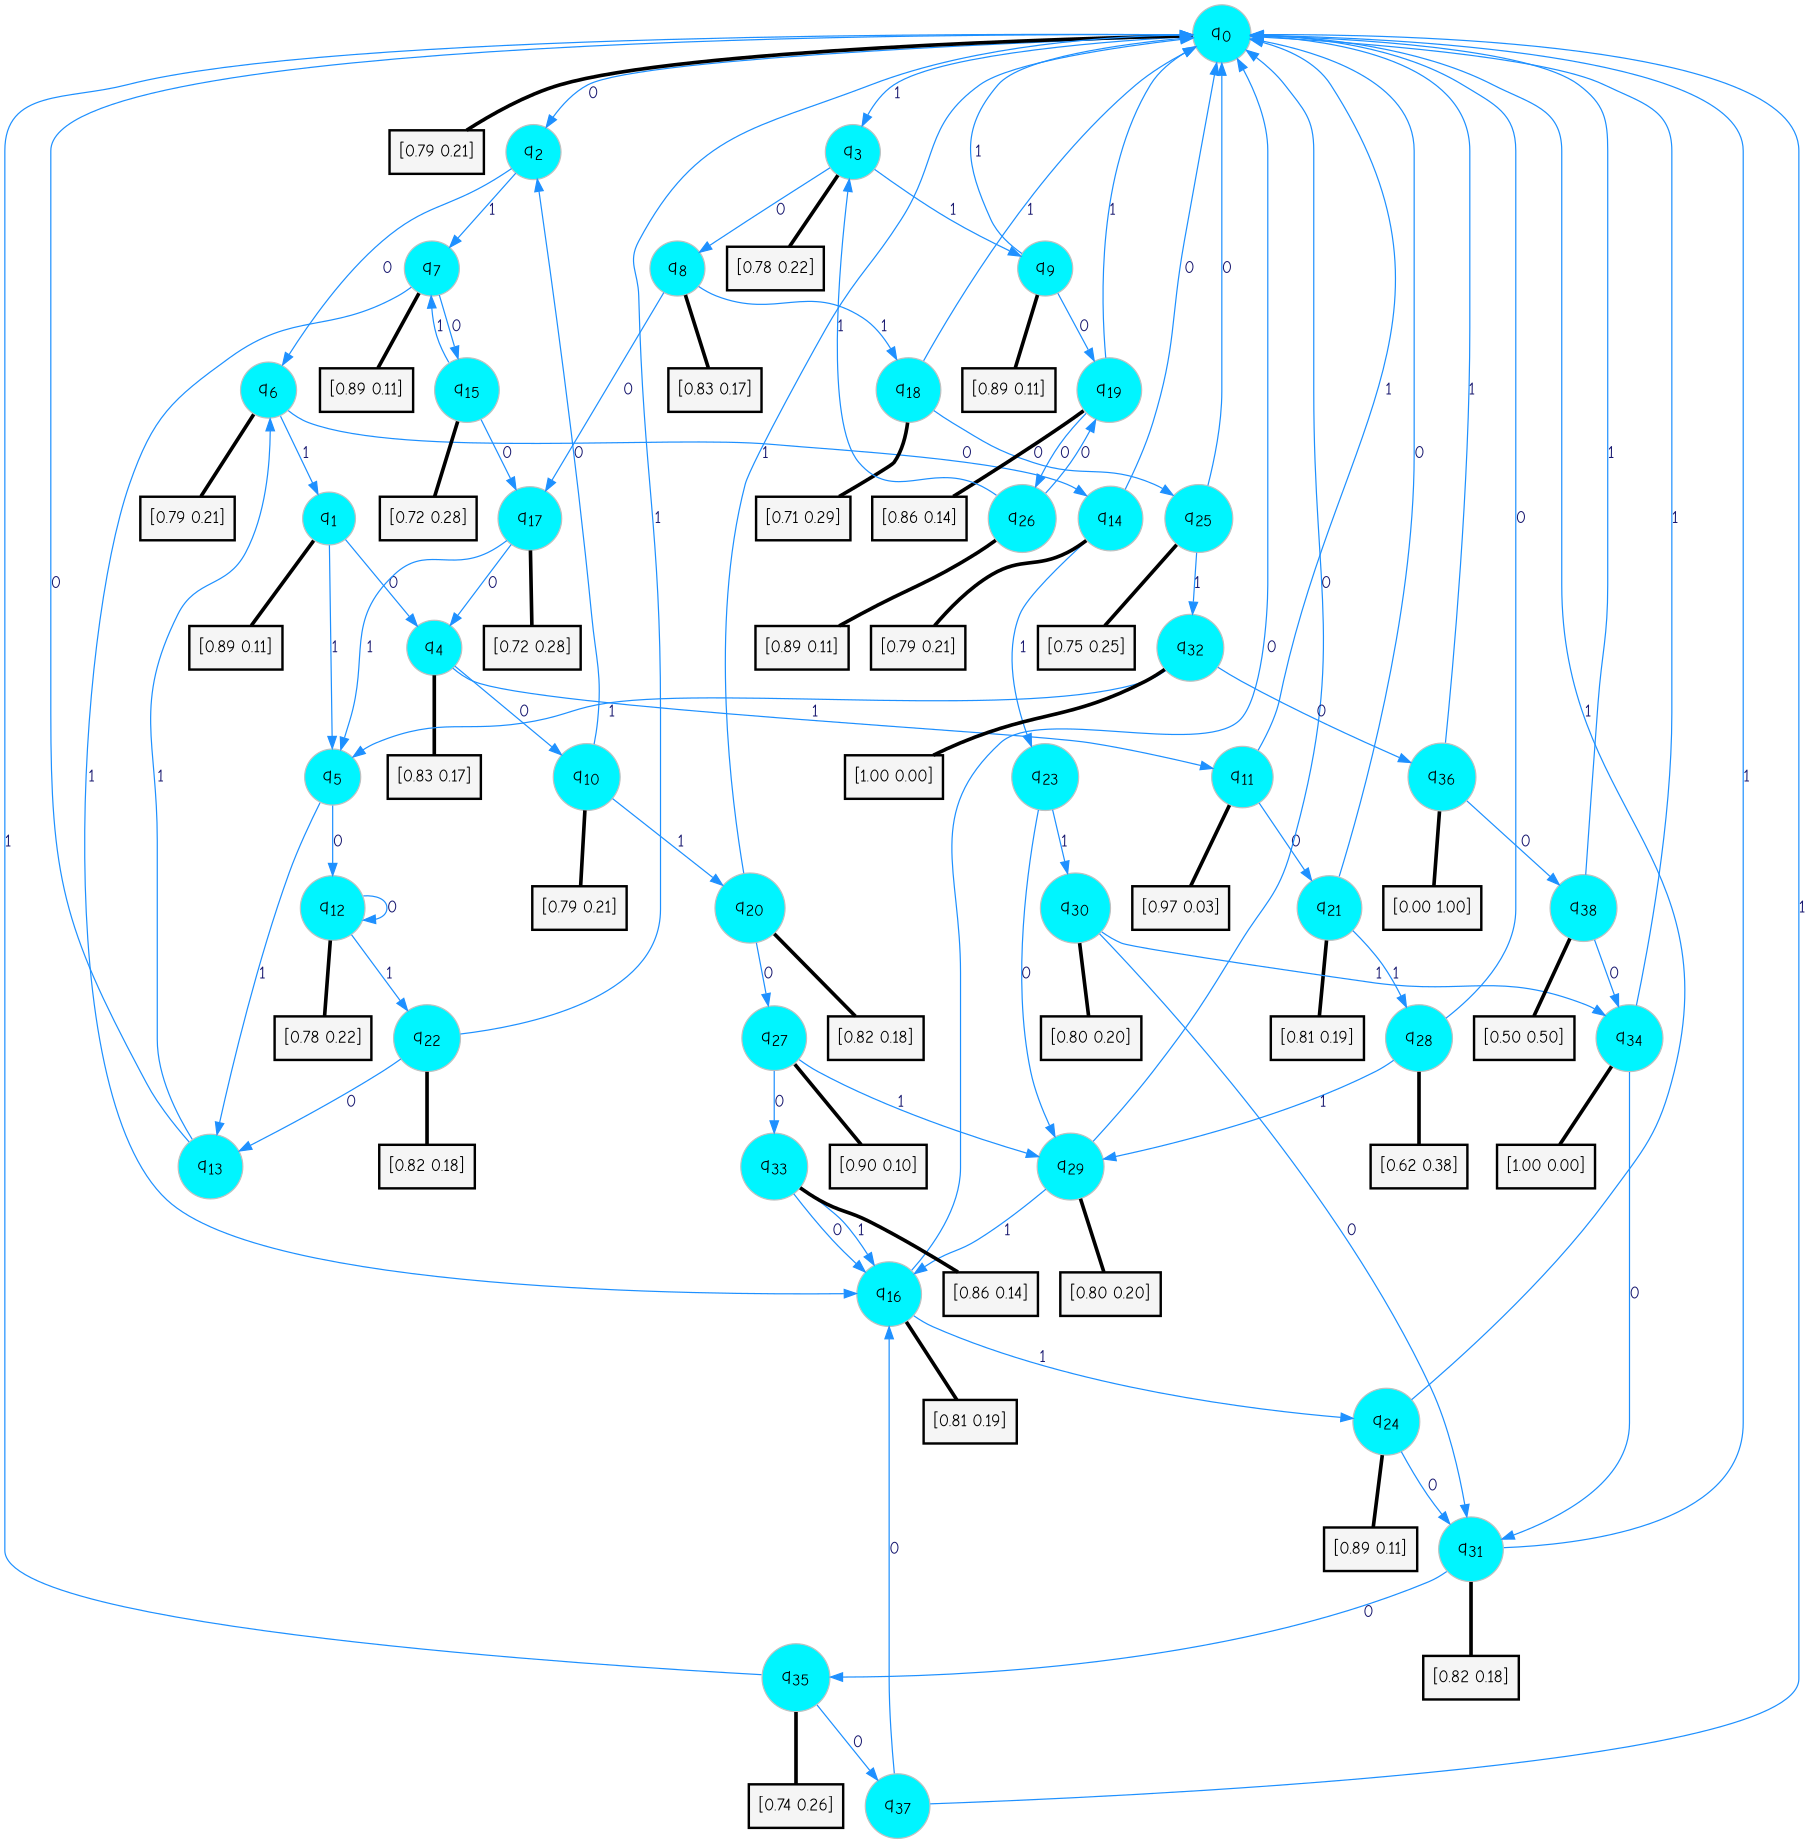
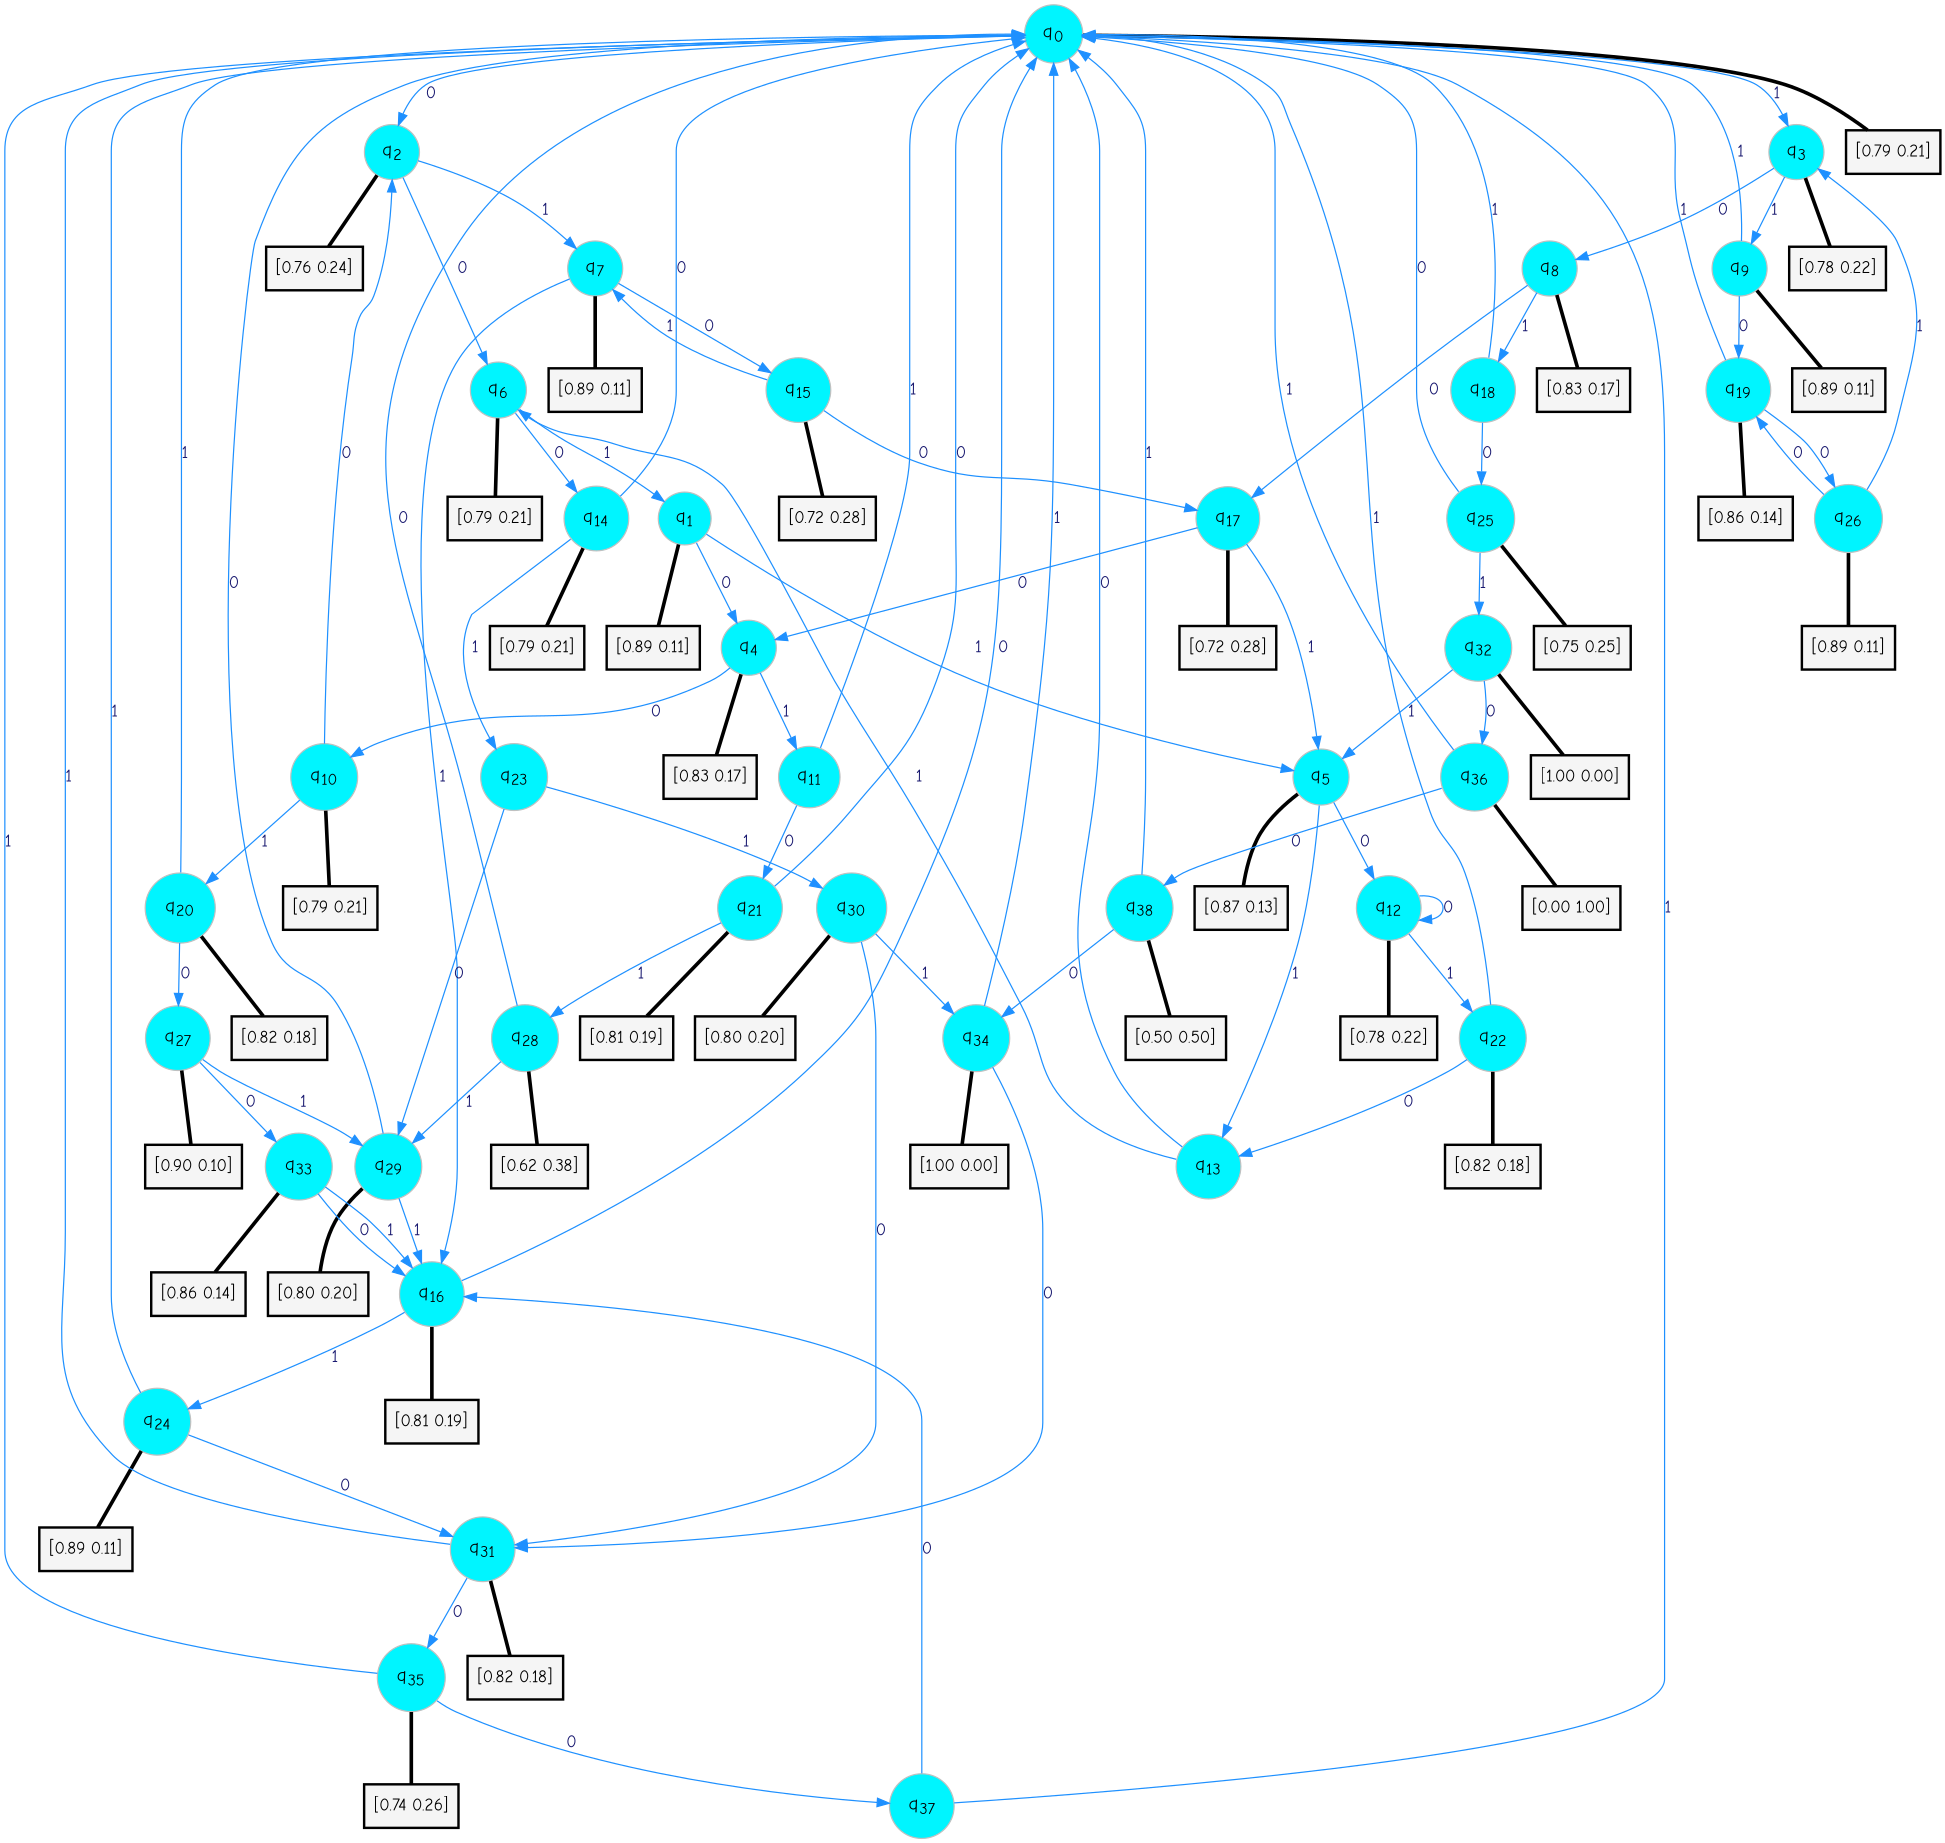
  digraph {
    fontname="Comic Neue"
    rankdir=TD
    node [color=gray fillcolor=turquoise1 fontcolor=black fontname="Comic Neue" fontsize=16 fontweight=bold shape=circle style=filled]
    edge [arrowsize=1 color=dodgerblue1 fontcolor=midnightblue fontname="Comic Neue" fontweight=bold penwidth=1 style=solid weight=20]
    n1 [label=<q<SUB>0</SUB>>]
    n2 [label=<q<SUB>2</SUB>>]
    n3 [label=<q<SUB>3</SUB>>]
    n4 [color=black fillcolor=whitesmoke fontsize=14 label="[0.79 0.21]" penwidth=2 shape=box]
    n5 [label=<q<SUB>6</SUB>>]
    n6 [label=<q<SUB>7</SUB>>]
+   n7 [color=black fillcolor=whitesmoke fontsize=14 label="[0.76 0.24]" penwidth=2 shape=box]
    n8 [label=<q<SUB>8</SUB>>]
    n9 [label=<q<SUB>9</SUB>>]
    n10 [color=black fillcolor=whitesmoke fontsize=14 label="[0.78 0.22]" penwidth=2 shape=box]
    n11 [label=<q<SUB>1</SUB>>]
    n12 [label=<q<SUB>4</SUB>>]
    n13 [label=<q<SUB>5</SUB>>]
    n14 [color=black fillcolor=whitesmoke fontsize=14 label="[0.89 0.11]" penwidth=2 shape=box]
    n15 [label=<q<SUB>10</SUB>>]
    n16 [label=<q<SUB>11</SUB>>]
    n17 [color=black fillcolor=whitesmoke fontsize=14 label="[0.83 0.17]" penwidth=2 shape=box]
    n18 [label=<q<SUB>12</SUB>>]
    n19 [label=<q<SUB>13</SUB>>]
+   n20 [color=black fillcolor=whitesmoke fontsize=14 label="[0.87 0.13]" penwidth=2 shape=box]
    n21 [label=<q<SUB>14</SUB>>]
    n22 [color=black fillcolor=whitesmoke fontsize=14 label="[0.79 0.21]" penwidth=2 shape=box]
    n23 [label=<q<SUB>15</SUB>>]
    n24 [label=<q<SUB>16</SUB>>]
    n25 [color=black fillcolor=whitesmoke fontsize=14 label="[0.89 0.11]" penwidth=2 shape=box]
    n26 [label=<q<SUB>17</SUB>>]
    n27 [label=<q<SUB>18</SUB>>]
    n28 [color=black fillcolor=whitesmoke fontsize=14 label="[0.83 0.17]" penwidth=2 shape=box]
    n29 [label=<q<SUB>19</SUB>>]
    n30 [color=black fillcolor=whitesmoke fontsize=14 label="[0.89 0.11]" penwidth=2 shape=box]
    n31 [label=<q<SUB>20</SUB>>]
    n32 [color=black fillcolor=whitesmoke fontsize=14 label="[0.79 0.21]" penwidth=2 shape=box]
    n33 [label=<q<SUB>21</SUB>>]
-   n34 [color=black fillcolor=whitesmoke fontsize=14 label="[0.97 0.03]" penwidth=2 shape=box]
    n35 [label=<q<SUB>22</SUB>>]
    n36 [color=black fillcolor=whitesmoke fontsize=14 label="[0.78 0.22]" penwidth=2 shape=box]
    n37 [label=<q<SUB>23</SUB>>]
    n38 [color=black fillcolor=whitesmoke fontsize=14 label="[0.79 0.21]" penwidth=2 shape=box]
    n39 [color=black fillcolor=whitesmoke fontsize=14 label="[0.72 0.28]" penwidth=2 shape=box]
    n40 [label=<q<SUB>24</SUB>>]
    n41 [color=black fillcolor=whitesmoke fontsize=14 label="[0.81 0.19]" penwidth=2 shape=box]
    n42 [color=black fillcolor=whitesmoke fontsize=14 label="[0.72 0.28]" penwidth=2 shape=box]
    n43 [label=<q<SUB>25</SUB>>]
-   n44 [color=black fillcolor=whitesmoke fontsize=14 label="[0.71 0.29]" penwidth=2 shape=box]
    n45 [label=<q<SUB>26</SUB>>]
    n46 [color=black fillcolor=whitesmoke fontsize=14 label="[0.86 0.14]" penwidth=2 shape=box]
    n47 [label=<q<SUB>27</SUB>>]
    n48 [color=black fillcolor=whitesmoke fontsize=14 label="[0.82 0.18]" penwidth=2 shape=box]
    n49 [label=<q<SUB>28</SUB>>]
    n50 [color=black fillcolor=whitesmoke fontsize=14 label="[0.81 0.19]" penwidth=2 shape=box]
    n51 [color=black fillcolor=whitesmoke fontsize=14 label="[0.82 0.18]" penwidth=2 shape=box]
    n52 [label=<q<SUB>29</SUB>>]
    n53 [label=<q<SUB>30</SUB>>]
    n54 [label=<q<SUB>31</SUB>>]
    n55 [color=black fillcolor=whitesmoke fontsize=14 label="[0.89 0.11]" penwidth=2 shape=box]
    n56 [label=<q<SUB>32</SUB>>]
    n57 [color=black fillcolor=whitesmoke fontsize=14 label="[0.75 0.25]" penwidth=2 shape=box]
    n58 [color=black fillcolor=whitesmoke fontsize=14 label="[0.89 0.11]" penwidth=2 shape=box]
    n59 [label=<q<SUB>33</SUB>>]
    n60 [color=black fillcolor=whitesmoke fontsize=14 label="[0.90 0.10]" penwidth=2 shape=box]
    n61 [color=black fillcolor=whitesmoke fontsize=14 label="[0.62 0.38]" penwidth=2 shape=box]
    n62 [color=black fillcolor=whitesmoke fontsize=14 label="[0.80 0.20]" penwidth=2 shape=box]
    n63 [label=<q<SUB>34</SUB>>]
    n64 [color=black fillcolor=whitesmoke fontsize=14 label="[0.80 0.20]" penwidth=2 shape=box]
    n65 [label=<q<SUB>35</SUB>>]
    n66 [color=black fillcolor=whitesmoke fontsize=14 label="[0.82 0.18]" penwidth=2 shape=box]
    n67 [label=<q<SUB>36</SUB>>]
    n68 [color=black fillcolor=whitesmoke fontsize=14 label="[1.00 0.00]" penwidth=2 shape=box]
    n69 [color=black fillcolor=whitesmoke fontsize=14 label="[0.86 0.14]" penwidth=2 shape=box]
    n70 [color=black fillcolor=whitesmoke fontsize=14 label="[1.00 0.00]" penwidth=2 shape=box]
    n71 [label=<q<SUB>37</SUB>>]
    n72 [color=black fillcolor=whitesmoke fontsize=14 label="[0.74 0.26]" penwidth=2 shape=box]
    n73 [label=<q<SUB>38</SUB>>]
    n74 [color=black fillcolor=whitesmoke fontsize=14 label="[0.00 1.00]" penwidth=2 shape=box]
    n75 [color=black fillcolor=whitesmoke fontsize=14 label="[0.50 0.50]" penwidth=2 shape=box]
    n1 -> n2 [label=0]
    n1 -> n3 [label=1]
    n1 -> n4 [arrowhead=none color=black penwidth=3]
    n2 -> n5 [label=0]
    n2 -> n6 [label=1]
+   n2 -> n7 [arrowhead=none color=black penwidth=3]
    n3 -> n8 [label=0]
    n3 -> n9 [label=1]
    n3 -> n10 [arrowhead=none color=black penwidth=3]
    n5 -> n11 [label=1]
    n5 -> n21 [label=0]
    n5 -> n22 [arrowhead=none color=black penwidth=3]
    n6 -> n23 [label=0]
    n6 -> n24 [label=1]
    n6 -> n25 [arrowhead=none color=black penwidth=3]
    n8 -> n26 [label=0]
    n8 -> n27 [label=1]
    n8 -> n28 [arrowhead=none color=black penwidth=3]
    n9 -> n1 [label=1]
    n9 -> n29 [label=0]
    n9 -> n30 [arrowhead=none color=black penwidth=3]
    n11 -> n12 [label=0]
    n11 -> n13 [label=1]
    n11 -> n14 [arrowhead=none color=black penwidth=3]
    n12 -> n15 [label=0]
    n12 -> n16 [label=1]
    n12 -> n17 [arrowhead=none color=black penwidth=3]
    n13 -> n18 [label=0]
    n13 -> n19 [label=1]
+   n13 -> n20 [arrowhead=none color=black penwidth=3]
    n15 -> n2 [label=0]
    n15 -> n31 [label=1]
    n15 -> n32 [arrowhead=none color=black penwidth=3]
    n16 -> n1 [label=1]
    n16 -> n33 [label=0]
-   n16 -> n34 [arrowhead=none color=black penwidth=3]
    n18 -> n18 [label=0]
    n18 -> n35 [label=1]
    n18 -> n36 [arrowhead=none color=black penwidth=3]
    n19 -> n1 [label=0]
    n19 -> n5 [label=1]
    n21 -> n1 [label=0]
    n21 -> n37 [label=1]
    n21 -> n38 [arrowhead=none color=black penwidth=3]
    n23 -> n6 [label=1]
    n23 -> n26 [label=0]
    n23 -> n39 [arrowhead=none color=black penwidth=3]
    n24 -> n1 [label=0]
    n24 -> n40 [label=1]
    n24 -> n41 [arrowhead=none color=black penwidth=3]
    n26 -> n12 [label=0]
    n26 -> n13 [label=1]
    n26 -> n42 [arrowhead=none color=black penwidth=3]
    n27 -> n1 [label=1]
    n27 -> n43 [label=0]
-   n27 -> n44 [arrowhead=none color=black penwidth=3]
    n29 -> n1 [label=1]
    n29 -> n45 [label=0]
    n29 -> n46 [arrowhead=none color=black penwidth=3]
    n31 -> n1 [label=1]
    n31 -> n47 [label=0]
    n31 -> n48 [arrowhead=none color=black penwidth=3]
    n33 -> n1 [label=0]
    n33 -> n49 [label=1]
    n33 -> n50 [arrowhead=none color=black penwidth=3]
    n35 -> n1 [label=1]
    n35 -> n19 [label=0]
    n35 -> n51 [arrowhead=none color=black penwidth=3]
    n37 -> n52 [label=0]
    n37 -> n53 [label=1]
    n40 -> n1 [label=1]
    n40 -> n54 [label=0]
    n40 -> n55 [arrowhead=none color=black penwidth=3]
    n43 -> n1 [label=0]
    n43 -> n56 [label=1]
    n43 -> n57 [arrowhead=none color=black penwidth=3]
    n45 -> n3 [label=1]
    n45 -> n29 [label=0]
    n45 -> n58 [arrowhead=none color=black penwidth=3]
    n47 -> n52 [label=1]
    n47 -> n59 [label=0]
    n47 -> n60 [arrowhead=none color=black penwidth=3]
    n49 -> n1 [label=0]
    n49 -> n52 [label=1]
    n49 -> n61 [arrowhead=none color=black penwidth=3]
    n52 -> n1 [label=0]
    n52 -> n24 [label=1]
    n52 -> n62 [arrowhead=none color=black penwidth=3]
    n53 -> n54 [label=0]
    n53 -> n63 [label=1]
    n53 -> n64 [arrowhead=none color=black penwidth=3]
    n54 -> n1 [label=1]
    n54 -> n65 [label=0]
    n54 -> n66 [arrowhead=none color=black penwidth=3]
    n56 -> n13 [label=1]
    n56 -> n67 [label=0]
    n56 -> n68 [arrowhead=none color=black penwidth=3]
    n59 -> n24 [label=0]
    n59 -> n24 [label=1]
    n59 -> n69 [arrowhead=none color=black penwidth=3]
    n63 -> n1 [label=1]
    n63 -> n54 [label=0]
    n63 -> n70 [arrowhead=none color=black penwidth=3]
    n65 -> n1 [label=1]
    n65 -> n71 [label=0]
    n65 -> n72 [arrowhead=none color=black penwidth=3]
    n67 -> n1 [label=1]
    n67 -> n73 [label=0]
    n67 -> n74 [arrowhead=none color=black penwidth=3]
    n71 -> n1 [label=1]
    n71 -> n24 [label=0]
    n73 -> n1 [label=1]
    n73 -> n63 [label=0]
    n73 -> n75 [arrowhead=none color=black penwidth=3]
  }
